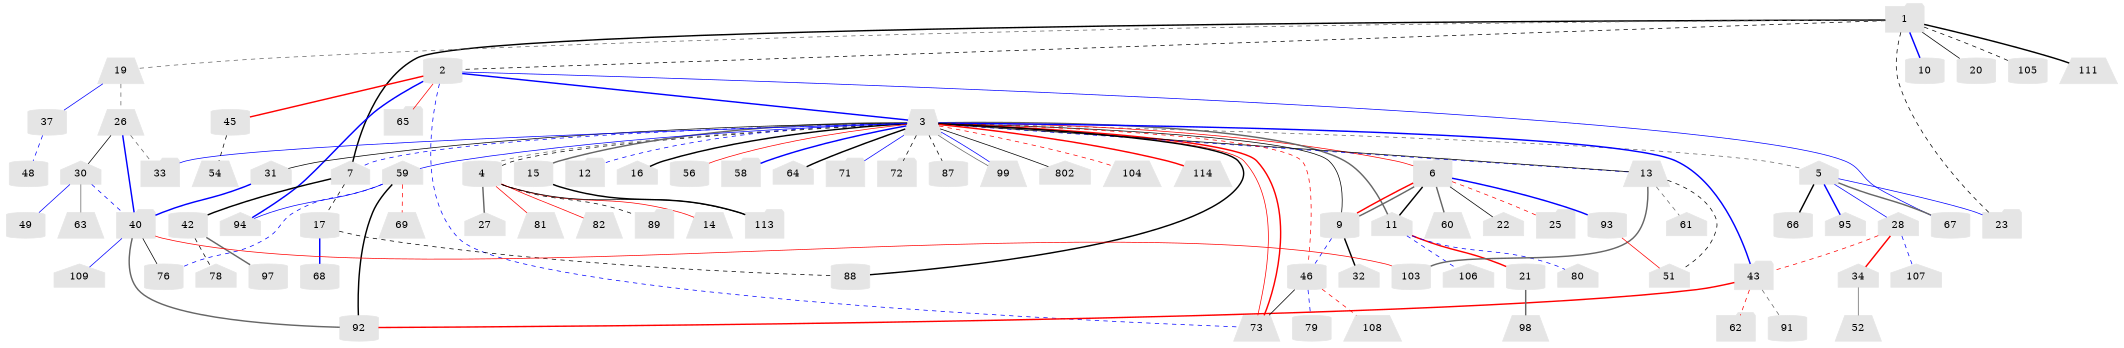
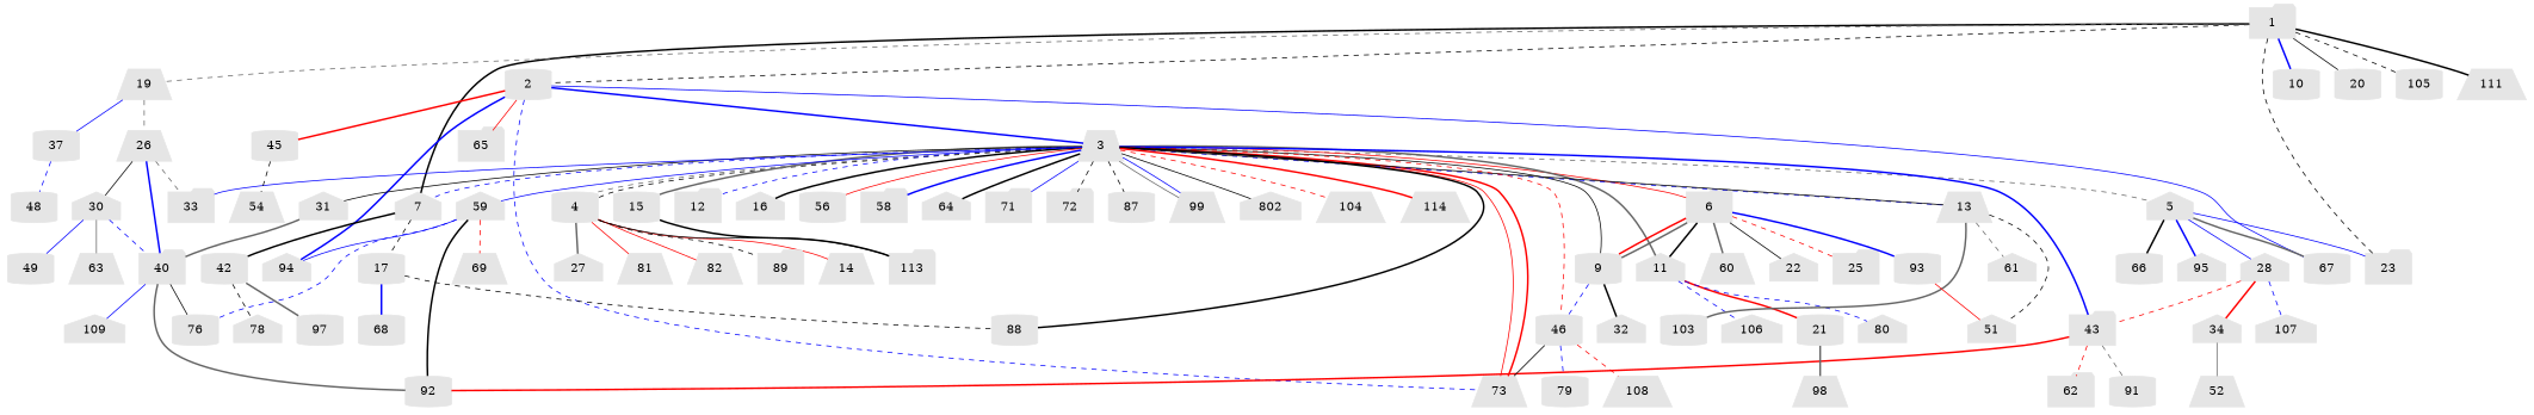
  graph {
    node [color=gray90 shape=cylinder style=filled]
    edge [color=black style=dashed]
    1 [shape=folder super="+35"]
    2 [super="+36"]
    7 [shape=house super="+39"]
    10
    19 [shape=trapezium]
    20
    23 [shape=folder super="+50"]
    105
    111 [shape=trapezium]
    3 [shape=trapezium super="+18"]
    45 [super="+74"]
    65 [shape=folder super="+75"]
    67
    73 [shape=trapezium]
    94 [shape=house]
    17
    42 [super="+57"]
    26 [shape=trapezium super="+90"]
    37
    4 [super="+8"]
    5 [shape=house super="+29"]
    6 [shape=folder super="+83"]
    9 [super="+117"]
    11 [shape=house super="+100"]
    12 [shape=folder]
    13 [shape=trapezium super="+24"]
    15 [super="+41"]
    16 [shape=house]
    31 [shape=house super="+44"]
    33 [shape=folder]
    43 [shape=folder super="+85"]
    46 [super="+70"]
    56 [super="+112"]
    58 [shape=folder]
    59 [shape=house super="+84"]
    64 [shape=house super="+110"]
    71 [shape=folder]
    72 [shape=folder]
    87
    88
    99 [shape=trapezium]
    n42 [label=802 shape=house]
    104 [shape=trapezium]
    114 [shape=trapezium]
    54 [shape=trapezium]
    14 [shape=trapezium super="+52"]
    27 [shape=house]
    81 [shape=trapezium]
    82 [shape=trapezium super="+96"]
    89 [shape=folder]
    113 [shape=folder]
    28 [shape=house super="+47"]
    66
    95 [shape=house]
    22 [shape=house]
    25 [shape=folder]
    60 [shape=trapezium]
    93
    32 [shape=house]
    21
    80 [shape=house]
    106 [shape=house]
    51 [shape=house]
    61 [shape=house]
    103
    40 [shape=folder super="+55"]
    92 [super="+101"]
    62 [shape=folder]
    91
    79
    108 [shape=trapezium]
    76
    69 [shape=trapezium super="+77"]
    34 [shape=house]
    107 [shape=house]
    68
    78 [shape=house]
    97 [super="+116"]
    98 [shape=trapezium super="+115"]
    30 [shape=house super="+38"]
    48
    49
    63 [shape=trapezium]
    109 [shape=house]
    n85 [label=52 shape=trapezium]
    1 -- 2
    1 -- 7 [style=bold]
    1 -- 10 [color=blue style=bold]
    1 -- 19 [color=gray40]
    1 -- 20 [style=solid]
    1 -- 23
    1 -- 105
    1 -- 111 [style=bold]
    2 -- 3 [color=blue style=bold]
    2 -- 45 [color=red style=bold]
    2 -- 65 [color=red style=solid]
    2 -- 67 [color=blue style=solid]
    2 -- 73 [color=blue]
    2 -- 94 [color=blue style=bold]
    7 -- 17
    7 -- 42 [style=bold]
    19 -- 26 [color=gray40]
    19 -- 37 [color=blue style=solid]
    3 -- 7 [color=blue]
    3 -- 73 [color=red style=solid]
    3 -- 73 [color=red style=bold]
    3 -- 4 [color=gray40]
    3 -- 4
    3 -- 5 [color=gray40]
    3 -- 6 [color=red style=solid]
    3 -- 9 [style=solid]
    3 -- 11 [color=gray40 style=bold]
    3 -- 12 [color=blue]
    3 -- 13 [color=blue]
    3 -- 13 [style=solid]
    3 -- 15 [color=gray40 style=bold]
    3 -- 16 [style=bold]
    3 -- 31 [style=solid weight=2]
    3 -- 33 [color=blue style=solid]
    3 -- 43 [color=blue style=bold]
    3 -- 46 [color=red]
    3 -- 56 [color=red style=solid weight=2]
    3 -- 58 [color=blue style=bold]
    3 -- 59 [color=blue style=solid]
    3 -- 64 [style=bold]
    3 -- 71 [color=blue style=solid]
    3 -- 72
    3 -- 87
    3 -- 88 [style=bold]
    3 -- 99 [color=gray40 style=solid]
    3 -- 99 [color=blue style=solid]
    3 -- n42 [style=solid]
    3 -- 104 [color=red]
    3 -- 114 [color=red style=bold]
    45 -- 54
    17 -- 88
    17 -- 68 [color=blue style=bold]
    42 -- 78
    42 -- 97 [color=gray40 style=bold]
    26 -- 33 [color=gray40]
    26 -- 40 [color=blue style=bold]
    26 -- 30 [style=solid]
    37 -- 48 [color=blue]
    4 -- 14 [color=red style=solid]
    4 -- 27 [color=gray40 style=bold]
    4 -- 81 [color=red style=solid]
    4 -- 82 [color=red style=solid]
    4 -- 89
    4 -- 113 [style=solid]
    5 -- 23 [color=blue style=solid]
    5 -- 67 [color=gray40 style=bold]
    5 -- 28 [color=blue style=solid]
    5 -- 66 [style=bold]
    5 -- 95 [color=blue style=bold]
    6 -- 9 [color=red style=bold]
    6 -- 9 [color=gray40 style=bold]
    6 -- 11 [style=bold]
    6 -- 22 [style=solid]
    6 -- 25 [color=red]
    6 -- 60 [color=gray40 style=bold]
    6 -- 93 [color=blue style=bold]
    9 -- 46 [color=blue]
    9 -- 32 [style=bold]
    11 -- 21 [color=red style=bold]
    11 -- 80 [color=blue]
    11 -- 106 [color=blue]
    13 -- 51
    13 -- 61 [color=gray40]
    13 -- 103 [color=gray40 style=bold]
    15 -- 113 [style=bold]
-   31 -- 40 [color=blue style=bold]
+   31 -- 40 [color=gray40 style=bold]
    43 -- 92 [color=red style=bold]
    43 -- 62 [color=red]
    43 -- 91 [color=gray40]
    46 -- 73 [style=solid]
    46 -- 79 [color=blue]
    46 -- 108 [color=red]
    59 -- 94 [color=blue style=solid]
    59 -- 92 [style=bold]
    59 -- 76 [color=blue]
    59 -- 69 [color=red]
    28 -- 43 [color=red]
    28 -- 34 [color=red style=bold]
    28 -- 107 [color=blue]
    93 -- 51 [color=red style=solid]
    21 -- 98 [color=gray40 style=bold]
-   40 -- 103 [color=red style=solid]
    40 -- 92 [color=gray40 style=bold]
    40 -- 76 [style=solid]
    40 -- 109 [color=blue style=solid]
    34 -- n85 [color=gray40 style=solid]
    30 -- 40 [color=blue]
    30 -- 49 [color=blue style=solid]
    30 -- 63 [color=gray40 style=solid]
  }
